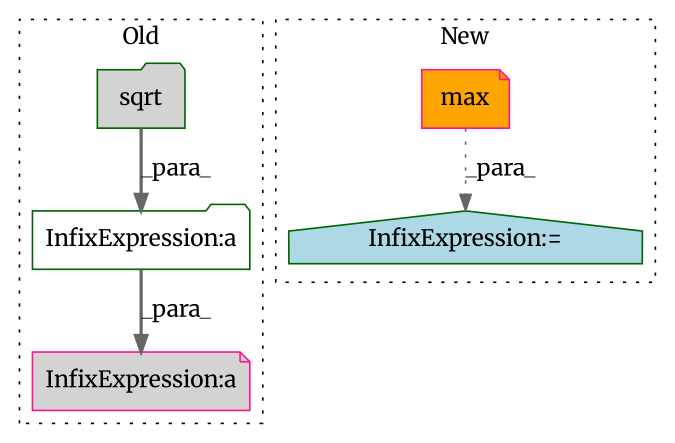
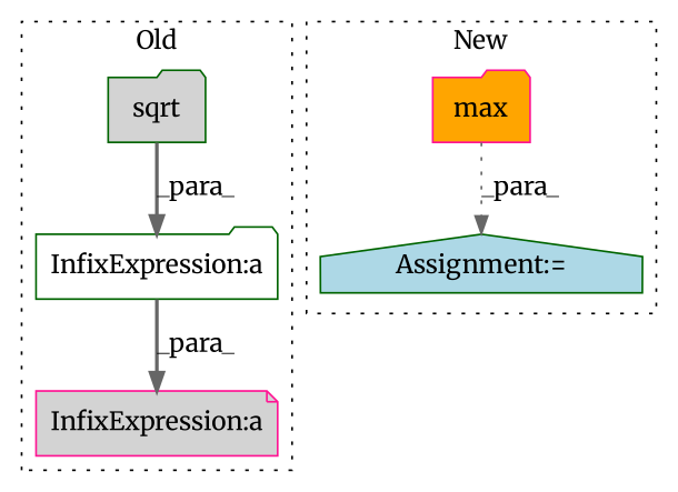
  digraph {
    fontname=Merriweather
    node [a=32 color=darkgreen fillcolor=lightgrey fontname=Merriweather l=3 shape=folder style=filled]
    edge [color=gray40 fontname=Merriweather style=bold]
    n1 [l="5,1" label=sqrt s="1643,1670"]
    n2 [a=27 color=deeppink label="InfixExpression:a" s=1679 shape=note]
    n3 [a=27 fillcolor=white label="InfixExpression:a" s=1672]
-   n4 [color=deeppink fillcolor=orange l=5 label=max s=1734 shape=note]
-   n5 [a=7 fillcolor=lightblue l=1 label="InfixExpression:=" s=1968 shape=house]
+   n4 [color=deeppink fillcolor=orange l=5 label=max s=1734]
+   n5 [a=7 fillcolor=lightblue l=1 label="Assignment:=" s=1968 shape=house]
    subgraph cluster_1 {
      label=Old
      style=dotted
      n1
      n2
      n3
    }
    subgraph cluster_2 {
      label=New
      style=dotted
      n4
      n5
    }
    n1 -> n3 [label=_para_]
    n3 -> n2 [label=_para_]
    n4 -> n5 [label=_para_ style=dotted]
  }
